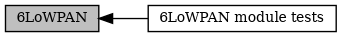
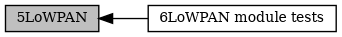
  digraph {
    rankdir=LR
    fontname="DejaVu Serif"
    node [color=black fontname="DejaVu Serif" fontsize=10 shape=box style=filled]
-   n1 [fillcolor=grey75 fontcolor=black height=0.2 label="6LoWPAN" width=0.4]
+   n1 [fillcolor=grey75 fontcolor=black height=0.2 label="5LoWPAN" width=0.4]
    n2 [fillcolor=white height=0.2 label="6LoWPAN module tests" width=0.4]
    n1 -> n2 [dir=back fontname="DejaVu Serif" fontsize=10 labelfontname=Helvetica labelfontsize=10 shape=plaintext style=solid]
  }
